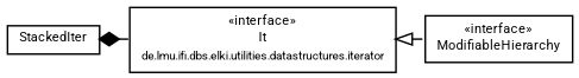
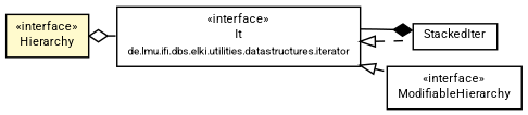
  digraph {
    nodesep=0.15
    rankdir=LR
    ranksep=0.25
    node [fontcolor=black fontname=Roboto fontsize=8 margin=0 shape=plaintext]
    edge [arrowtail=empty color=black dir=back fontname=Roboto fontsize=7 labelfontname=Roboto labelfontsize=7 weight=9]
    n1 [height=0 label=<<table title="de.lmu.ifi.dbs.elki.utilities.datastructures.iterator.It" border="0" cellborder="1" cellspacing="0" cellpadding="2" href="../iterator/It.html" target="_parent"> 		<tr><td><table border="0" cellspacing="0" cellpadding="1"> 		<tr><td align="center" balign="center"> &#171;interface&#187; </td></tr> 		<tr><td align="center" balign="center"> <font face="Roboto">It</font> </td></tr> 		<tr><td align="center" balign="center"> <font face="Roboto" point-size="7.0">de.lmu.ifi.dbs.elki.utilities.datastructures.iterator</font> </td></tr> 		</table></td></tr> 		</table>> width=0]
    n2 [height=0 label=<<table title="de.lmu.ifi.dbs.elki.utilities.datastructures.hierarchy.StackedIter" border="0" cellborder="1" cellspacing="0" cellpadding="2" href="StackedIter.html" target="_parent"> 		<tr><td><table border="0" cellspacing="0" cellpadding="1"> 		<tr><td align="center" balign="center"> <font face="Roboto">StackedIter</font> </td></tr> 		</table></td></tr> 		</table>> width=0]
    n3 [height=0 label=<<table title="de.lmu.ifi.dbs.elki.utilities.datastructures.hierarchy.ModifiableHierarchy" border="0" cellborder="1" cellspacing="0" cellpadding="2" href="ModifiableHierarchy.html" target="_parent"> 		<tr><td><table border="0" cellspacing="0" cellpadding="1"> 		<tr><td align="center" balign="center"> &#171;interface&#187; </td></tr> 		<tr><td align="center" balign="center"> <font face="Roboto">ModifiableHierarchy</font> </td></tr> 		</table></td></tr> 		</table>> width=0]
+   n4 [height=0 label=<<table title="de.lmu.ifi.dbs.elki.utilities.datastructures.hierarchy.Hierarchy" border="0" cellborder="1" cellspacing="0" cellpadding="2" bgcolor="lemonChiffon" href="Hierarchy.html" target="_parent"> 		<tr><td><table border="0" cellspacing="0" cellpadding="1"> 		<tr><td align="center" balign="center"> &#171;interface&#187; </td></tr> 		<tr><td align="center" balign="center"> <font face="Roboto">Hierarchy</font> </td></tr> 		</table></td></tr> 		</table>> width=0]
+   n1 -> n2 [style=dashed]
    n1 -> n3 [style=dashed]
-   n2 -> n1 [arrowhead=none arrowtail=diamond weight=6 style=dashed]
+   n2 -> n1 [arrowhead=none arrowtail=diamond weight=6]
+   n4 -> n1 [arrowhead=none arrowtail=ediamond weight=4]
  }
